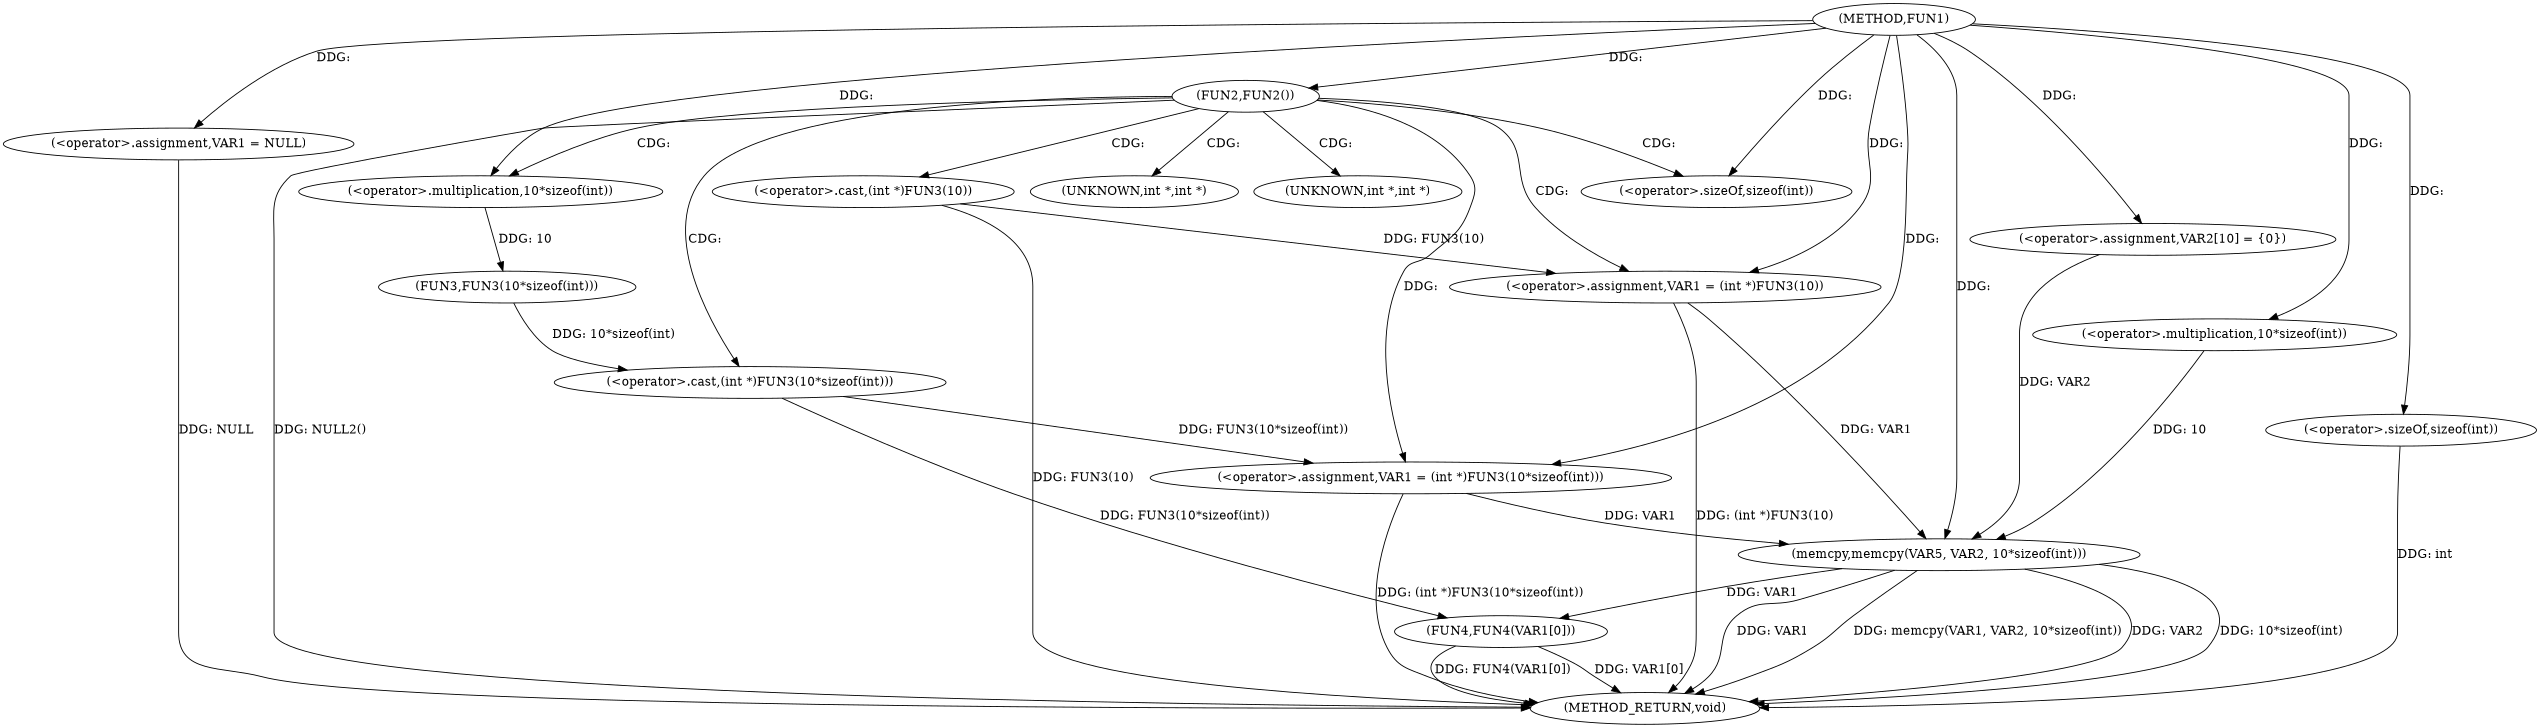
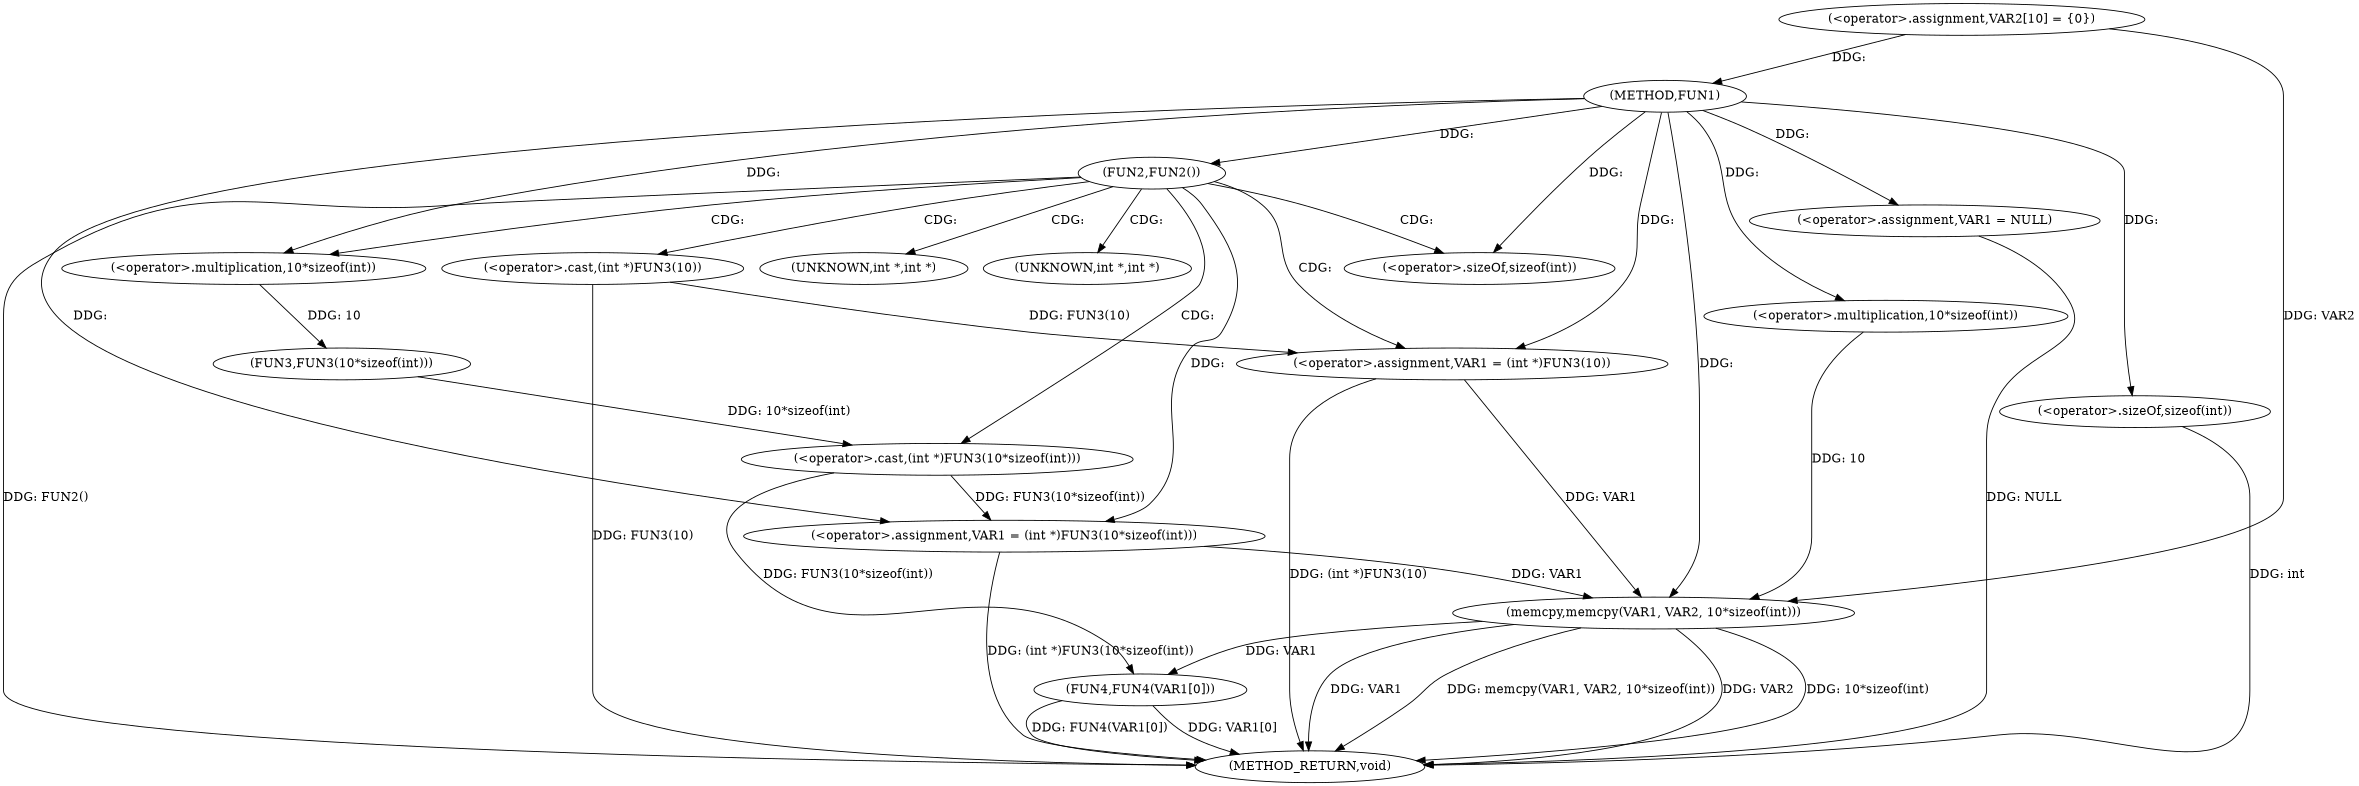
  digraph {
    n1 [label="(METHOD,FUN1)"]
    n2 [label="(<operator>.assignment,VAR1 = NULL)"]
    n3 [label="(FUN2,FUN2())"]
    n4 [label="(<operator>.assignment,VAR1 = (int *)FUN3(10))"]
    n5 [label="(<operator>.assignment,VAR1 = (int *)FUN3(10*sizeof(int)))"]
    n6 [label="(<operator>.multiplication,10*sizeof(int))"]
    n7 [label="(<operator>.sizeOf,sizeof(int))"]
    n8 [label="(<operator>.assignment,VAR2[10] = {0})"]
-   n9 [label="(memcpy,memcpy(VAR5, VAR2, 10*sizeof(int)))"]
+   n9 [label="(memcpy,memcpy(VAR1, VAR2, 10*sizeof(int)))"]
    n10 [label="(<operator>.multiplication,10*sizeof(int))"]
    n11 [label="(<operator>.sizeOf,sizeof(int))"]
    n12 [label="(METHOD_RETURN,void)"]
    n13 [label="(<operator>.cast,(int *)FUN3(10))"]
    n14 [label="(<operator>.cast,(int *)FUN3(10*sizeof(int)))"]
    n15 [label="(UNKNOWN,int *,int *)"]
    n16 [label="(UNKNOWN,int *,int *)"]
    n17 [label="(FUN3,FUN3(10*sizeof(int)))"]
    n18 [label="(FUN4,FUN4(VAR1[0]))"]
    n1 -> n2 [label="DDG: "]
    n1 -> n3 [label="DDG: "]
    n1 -> n4 [label="DDG: "]
    n1 -> n5 [label="DDG: "]
    n1 -> n6 [label="DDG: "]
    n1 -> n7 [label="DDG: "]
-   n1 -> n8 [label="DDG: "]
+   n8 -> n1 [label="DDG: "]
    n1 -> n9 [label="DDG: "]
    n1 -> n10 [label="DDG: "]
    n1 -> n11 [label="DDG: "]
    n2 -> n12 [label="DDG: NULL"]
    n3 -> n4 [label="CDG: "]
    n3 -> n5 [label="DDG: "]
    n3 -> n6 [label="CDG: "]
    n3 -> n7 [label="CDG: "]
-   n3 -> n12 [label="DDG: NULL2()"]
+   n3 -> n12 [label="DDG: FUN2()"]
    n3 -> n13 [label="CDG: "]
    n3 -> n14 [label="CDG: "]
    n3 -> n15 [label="CDG: "]
    n3 -> n16 [label="CDG: "]
    n4 -> n9 [label="DDG: VAR1"]
    n4 -> n12 [label="DDG: (int *)FUN3(10)"]
    n5 -> n9 [label="DDG: VAR1"]
    n5 -> n12 [label="DDG: (int *)FUN3(10*sizeof(int))"]
    n6 -> n17 [label="DDG: 10"]
    n8 -> n9 [label="DDG: VAR2"]
    n9 -> n12 [label="DDG: memcpy(VAR1, VAR2, 10*sizeof(int))"]
    n9 -> n12 [label="DDG: VAR2"]
    n9 -> n12 [label="DDG: 10*sizeof(int)"]
    n9 -> n12 [label="DDG: VAR1"]
    n9 -> n18 [label="DDG: VAR1"]
    n10 -> n9 [label="DDG: 10"]
    n11 -> n12 [label="DDG: int"]
    n13 -> n4 [label="DDG: FUN3(10)"]
    n13 -> n12 [label="DDG: FUN3(10)"]
    n14 -> n5 [label="DDG: FUN3(10*sizeof(int))"]
    n14 -> n18 [label="DDG: FUN3(10*sizeof(int))"]
    n17 -> n14 [label="DDG: 10*sizeof(int)"]
    n18 -> n12 [label="DDG: VAR1[0]"]
    n18 -> n12 [label="DDG: FUN4(VAR1[0])"]
  }
